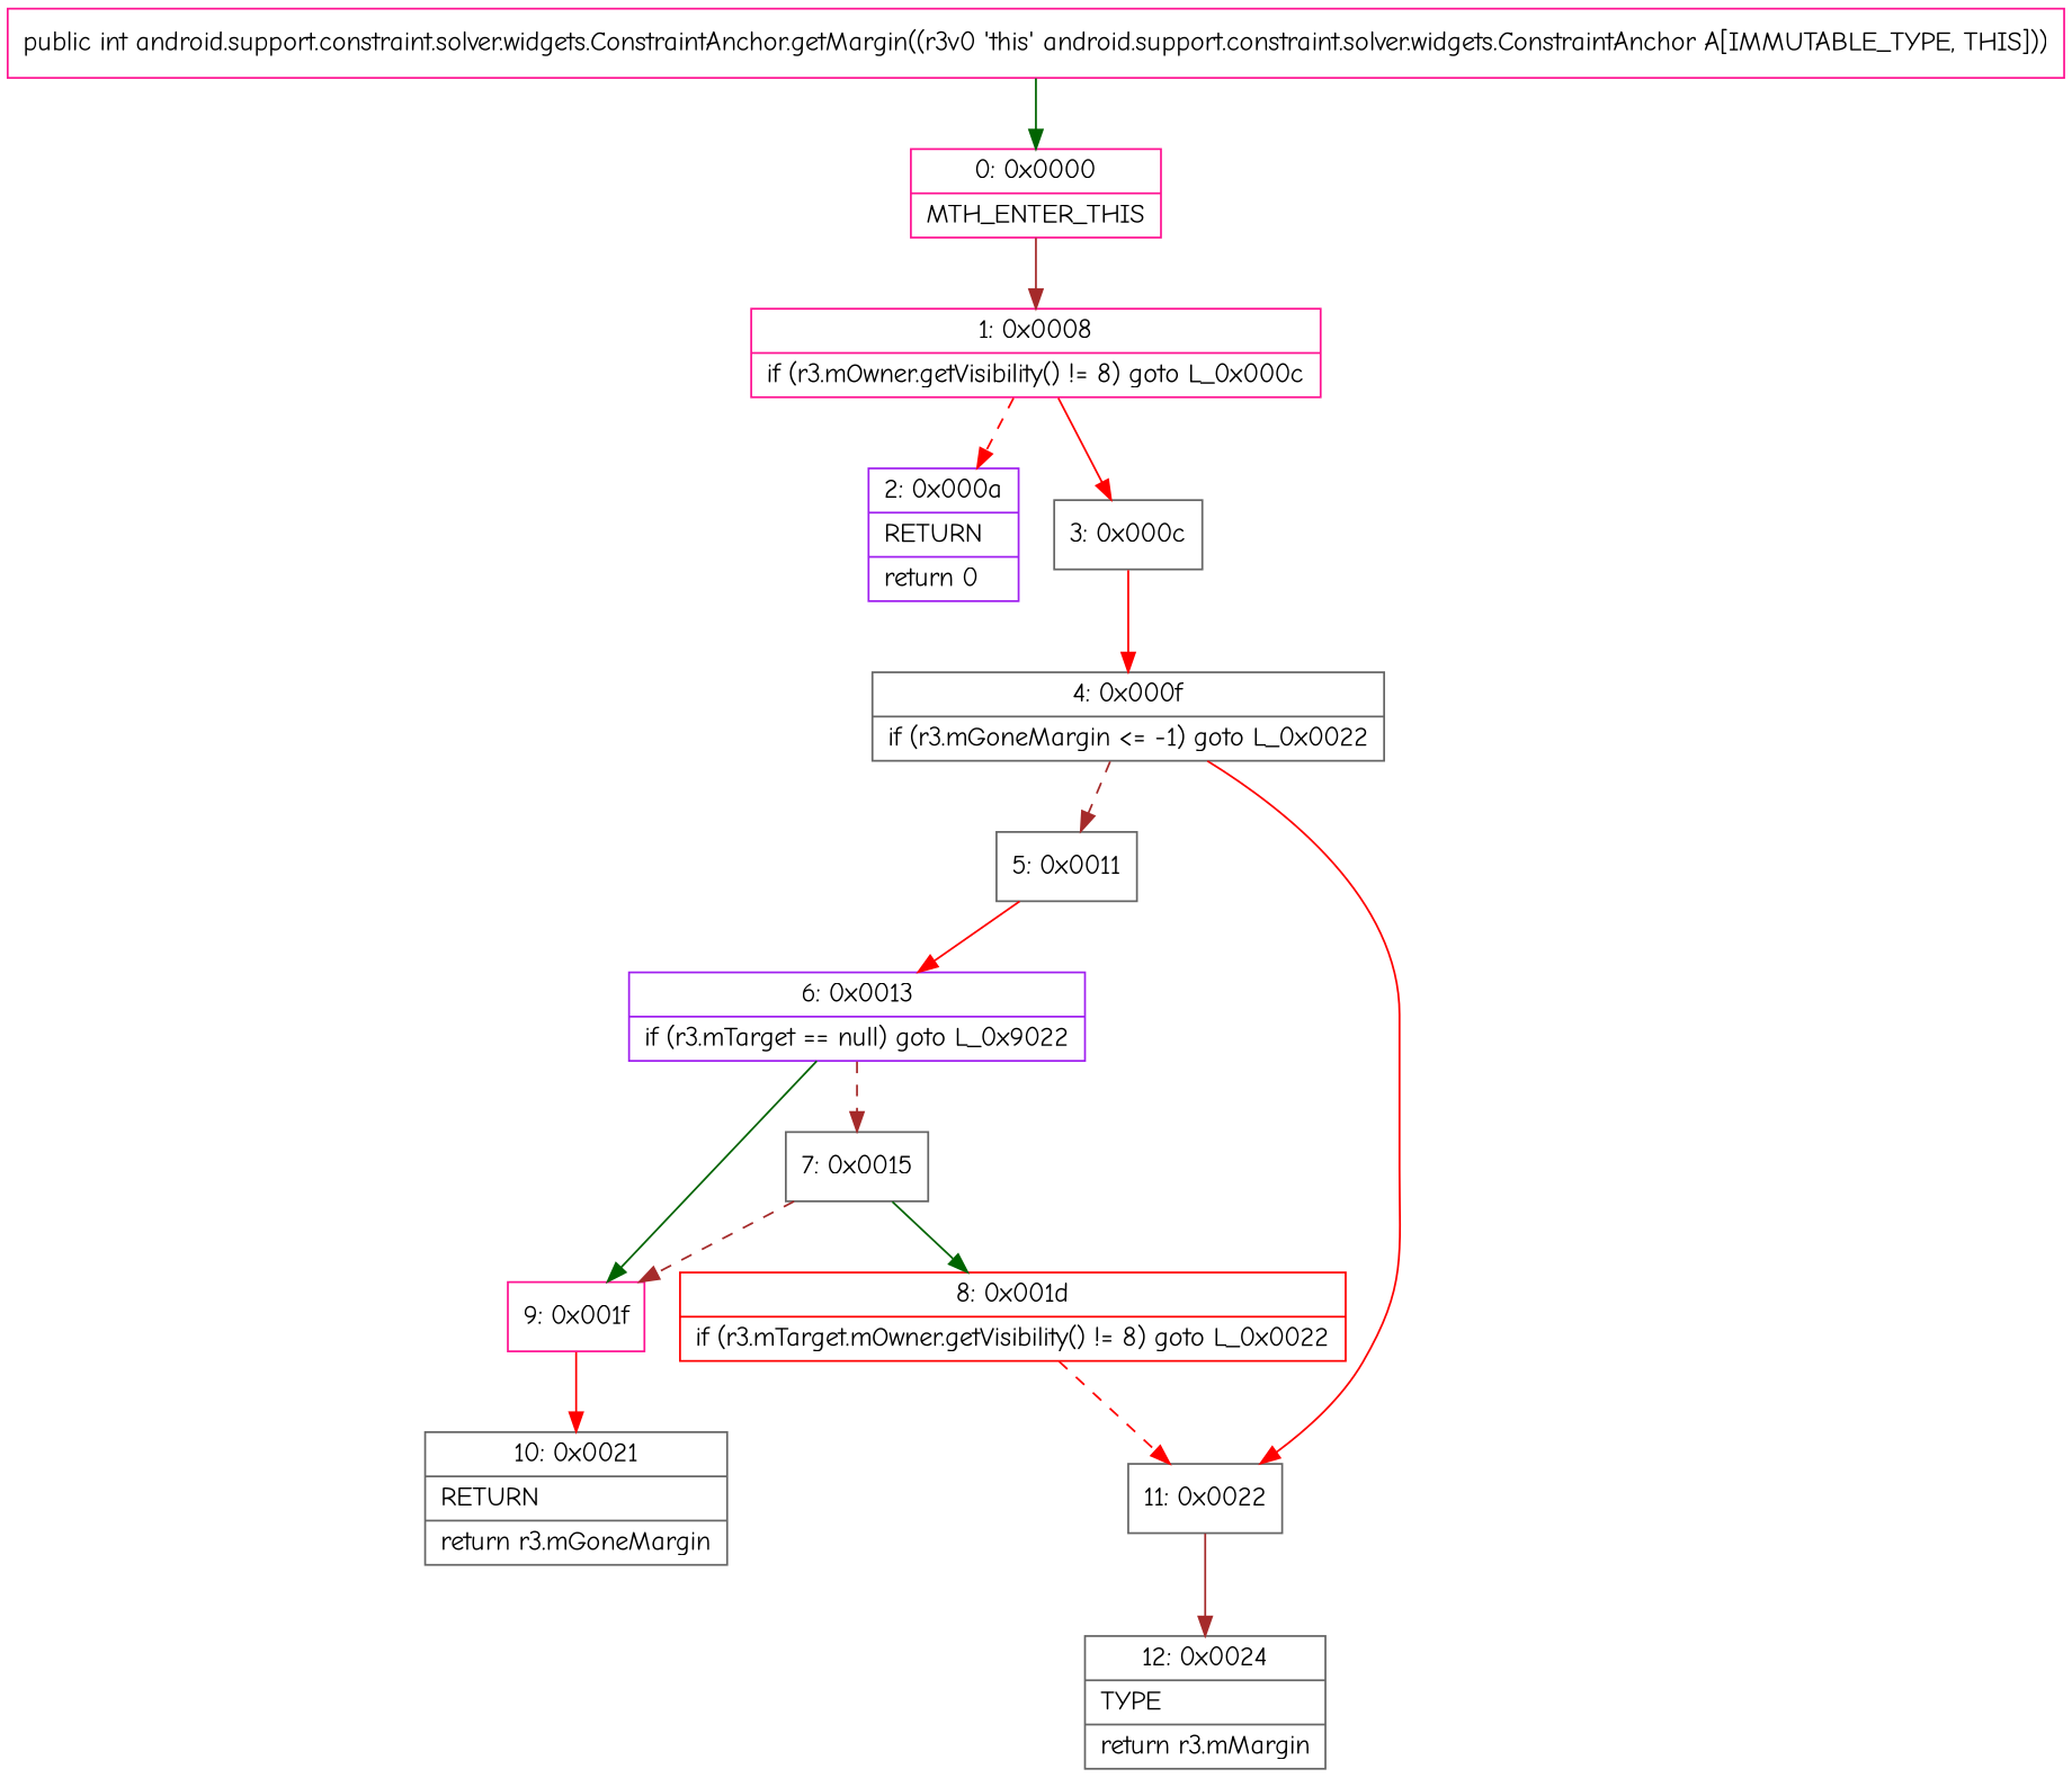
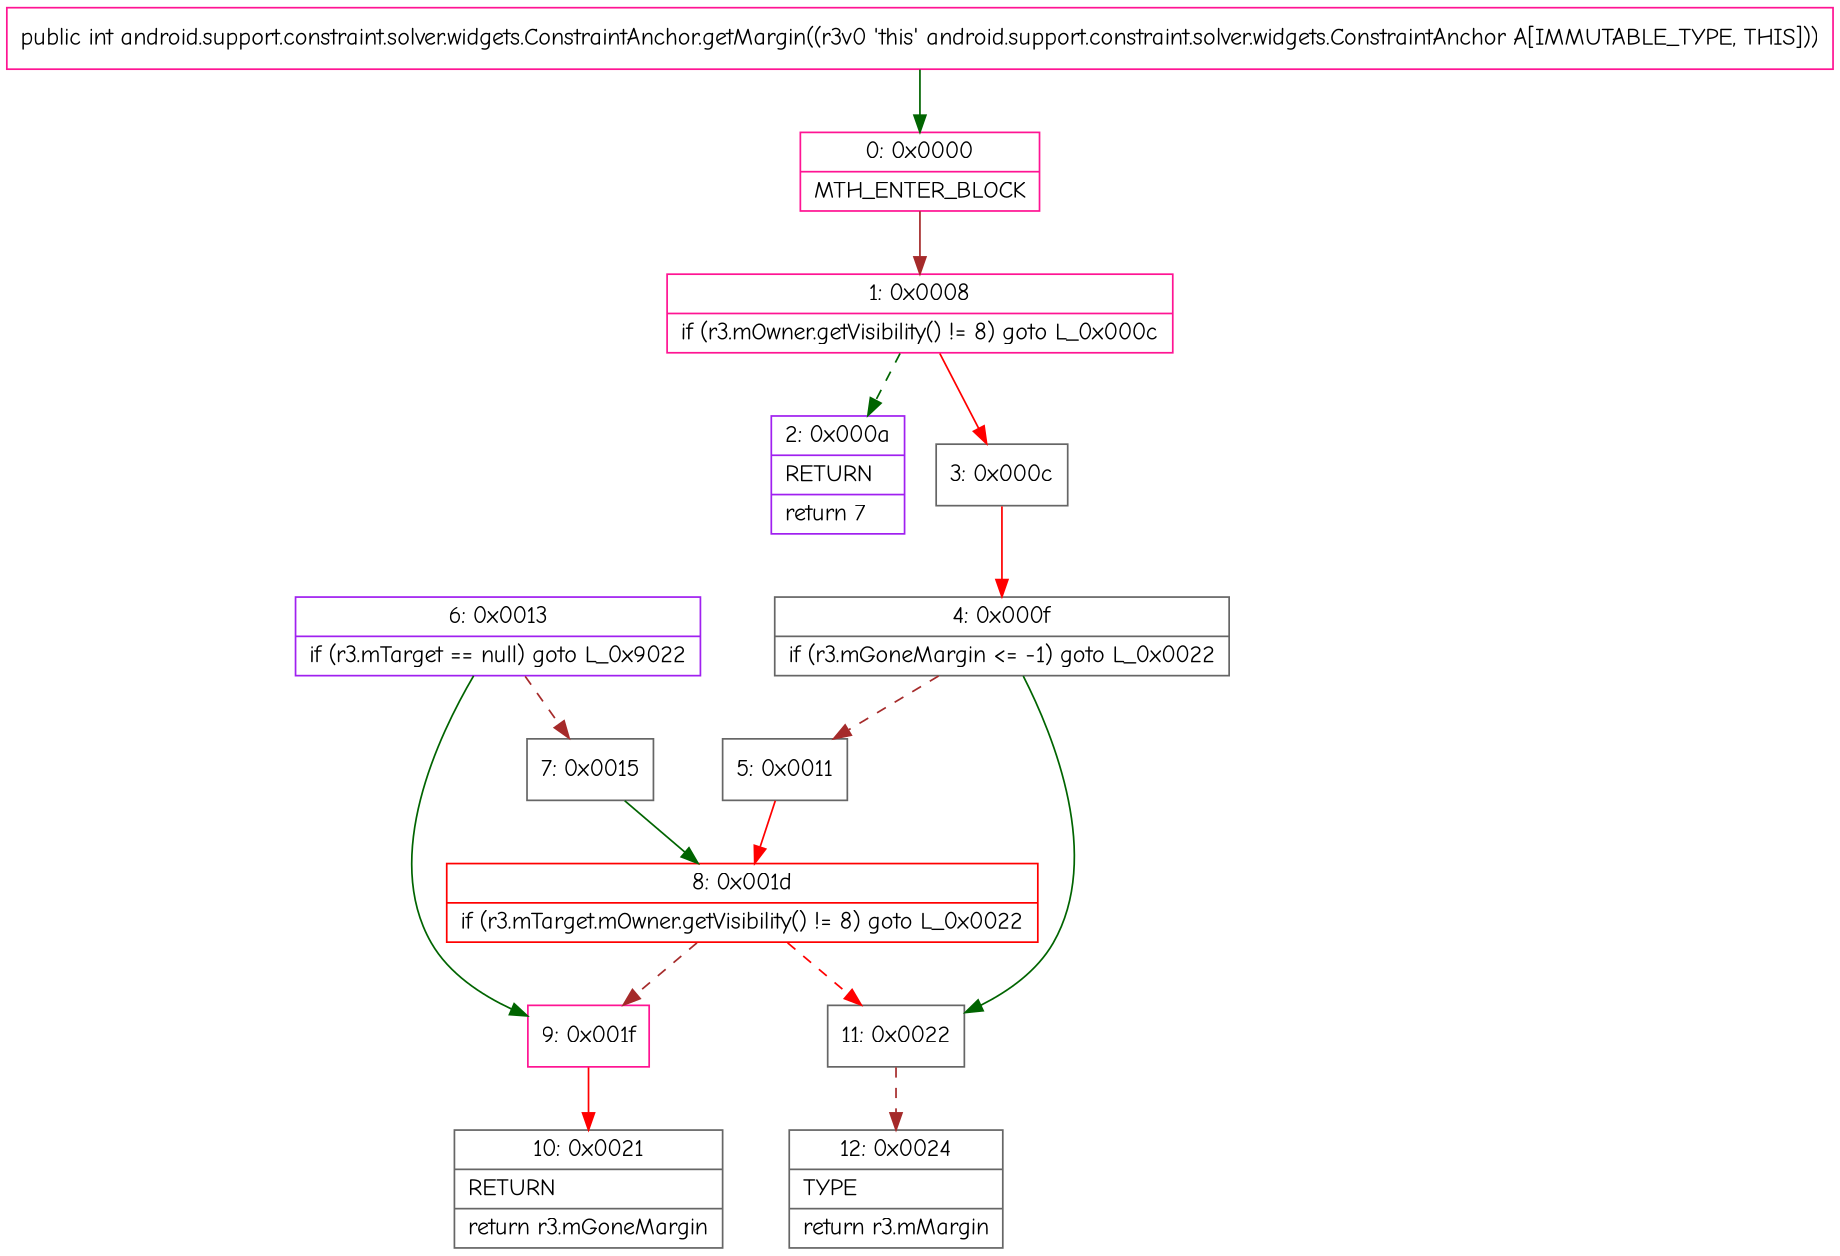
  digraph {
    fontname="Comic Neue"
    node [color=gray40 fontname="Comic Neue" shape=record]
    edge [color=red fontname="Comic Neue"]
-   n1 [color=deeppink label="{0\:\ 0x0000|MTH_ENTER_THIS\l}"]
+   n1 [color=deeppink label="{0\:\ 0x0000|MTH_ENTER_BLOCK\l}"]
    n2 [color=deeppink label="{1\:\ 0x0008|if (r3.mOwner.getVisibility() != 8) goto L_0x000c\l}"]
-   n3 [color=purple label="{2\:\ 0x000a|RETURN\l|return 0\l}"]
+   n3 [color=purple label="{2\:\ 0x000a|RETURN\l|return 7\l}"]
    n4 [label="{3\:\ 0x000c}"]
    n5 [label="{4\:\ 0x000f|if (r3.mGoneMargin \<= \-1) goto L_0x0022\l}"]
    n6 [label="{5\:\ 0x0011}"]
    n7 [label="{11\:\ 0x0022}"]
    n8 [color=purple label="{6\:\ 0x0013|if (r3.mTarget == null) goto L_0x9022\l}"]
    n9 [label="{12\:\ 0x0024|TYPE\l|return r3.mMargin\l}"]
    n10 [label="{7\:\ 0x0015}"]
    n11 [color=deeppink label="{9\:\ 0x001f}"]
    n12 [color=red label="{8\:\ 0x001d|if (r3.mTarget.mOwner.getVisibility() != 8) goto L_0x0022\l}"]
    n13 [label="{10\:\ 0x0021|RETURN\l|return r3.mGoneMargin\l}"]
    n14 [color=deeppink label="{public int android.support.constraint.solver.widgets.ConstraintAnchor.getMargin((r3v0 'this' android.support.constraint.solver.widgets.ConstraintAnchor A[IMMUTABLE_TYPE, THIS])) }"]
    n1 -> n2 [color=brown]
-   n2 -> n3 [style=dashed]
+   n2 -> n3 [color=darkgreen style=dashed]
    n2 -> n4
    n4 -> n5
    n5 -> n6 [color=brown style=dashed]
-   n5 -> n7
-   n6 -> n8
-   n7 -> n9 [color=brown]
+   n5 -> n7 [color=darkgreen]
+   n6 -> n12
+   n7 -> n9 [color=brown style=dashed]
    n8 -> n10 [color=brown style=dashed]
    n8 -> n11 [color=darkgreen]
    n10 -> n12 [color=darkgreen]
    n11 -> n13
    n12 -> n7 [style=dashed]
-   n10 -> n11 [color=brown style=dashed]
+   n12 -> n11 [color=brown style=dashed]
    n14 -> n1 [color=darkgreen]
  }
